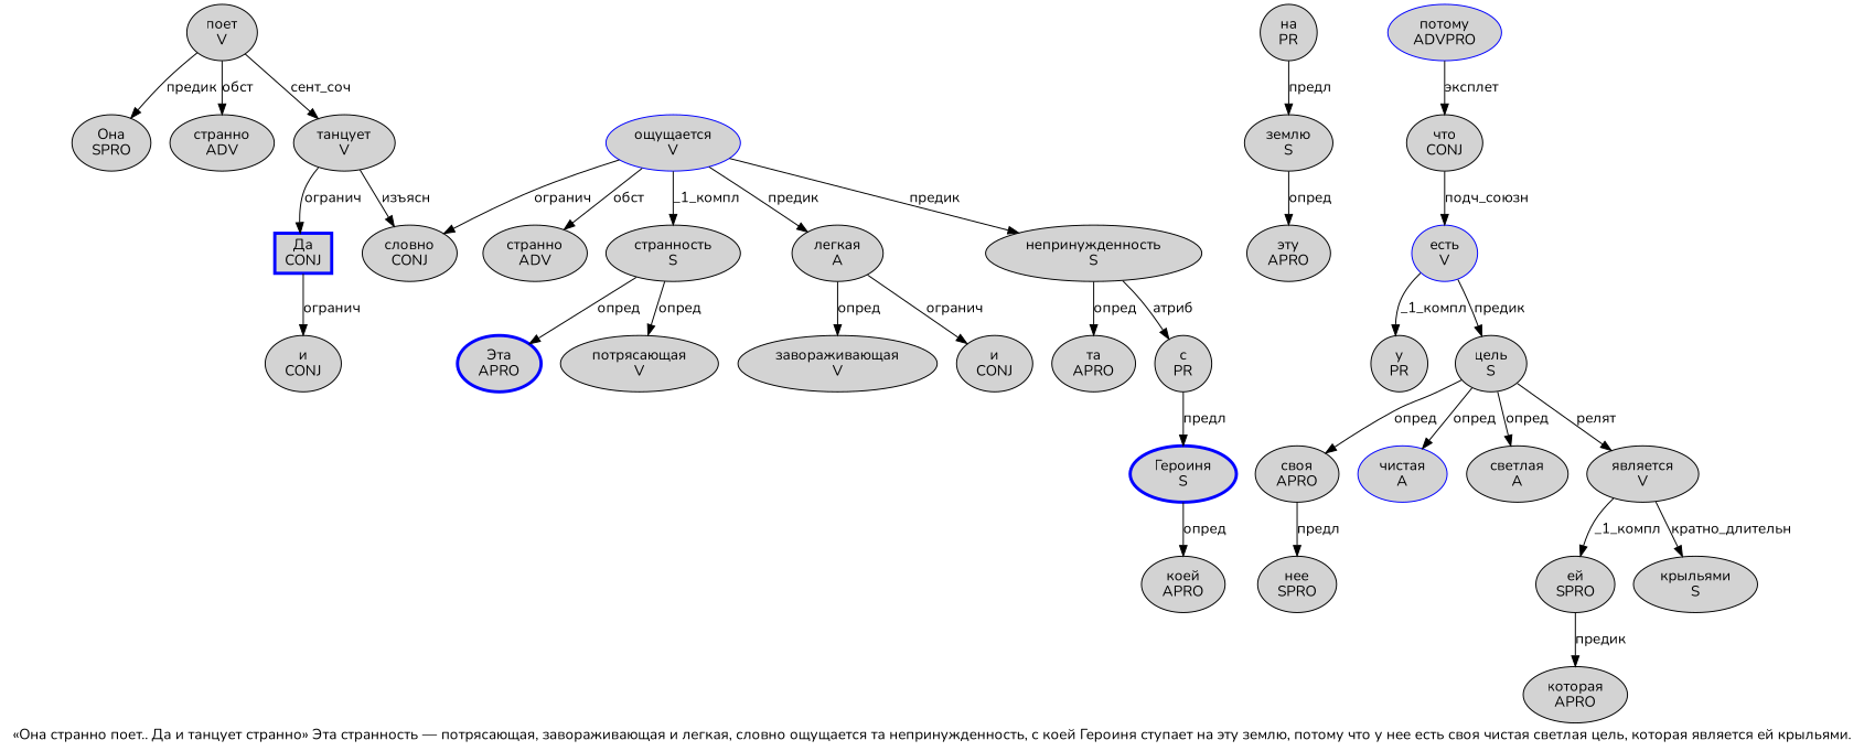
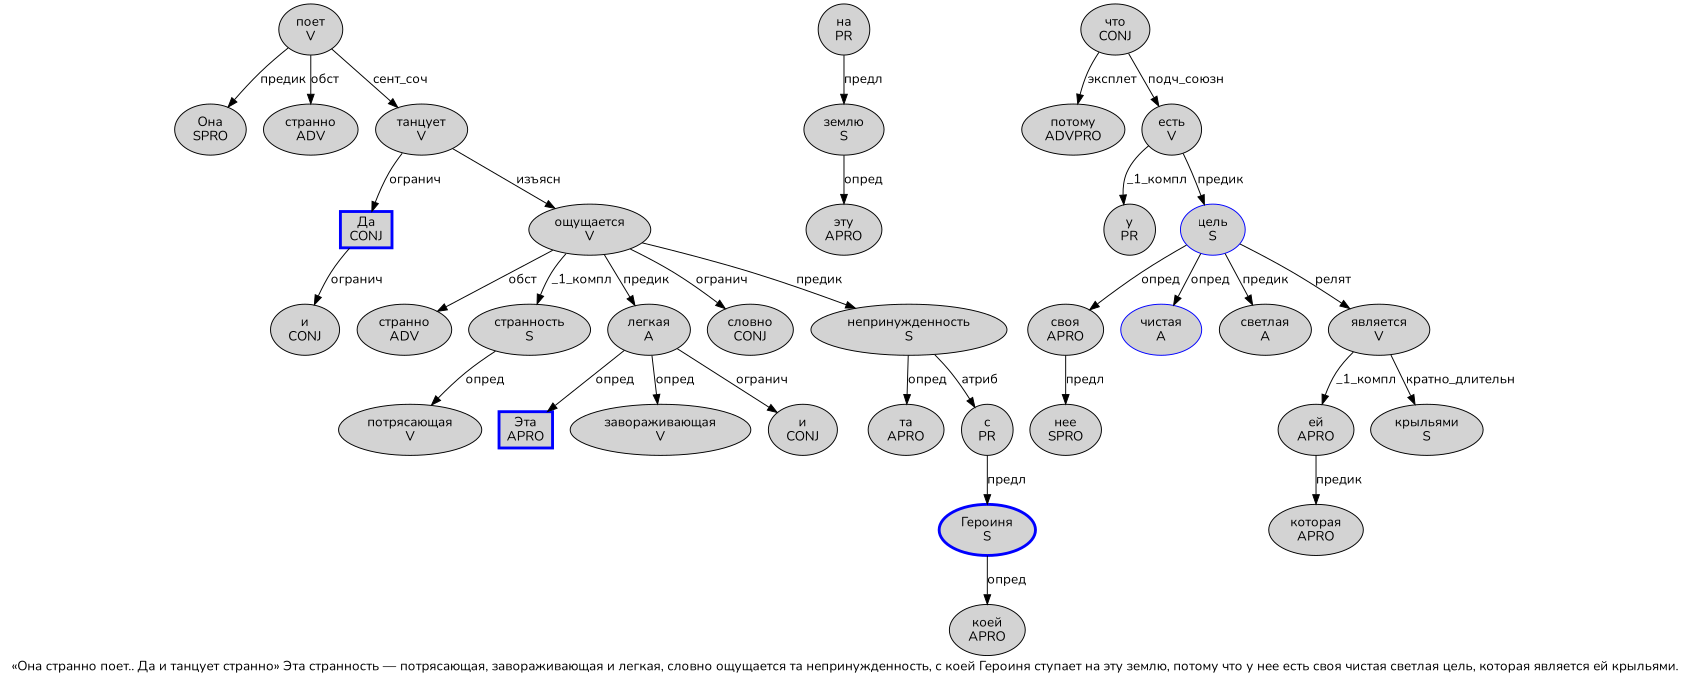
  digraph {
    fontname=Nunito
    label="«Она странно поет.. Да и танцует странно» Эта странность — потрясающая, завораживающая и легкая, словно ощущается та непринужденность, с коей Героиня ступает на эту землю, потому что у нее есть своя чистая светлая цель, которая является ей крыльями."
    node [fillcolor=lightgray fontname=Nunito penwidth=1 shape=ellipse style=filled]
    edge [fontname=Nunito]
    n1 [label="Она\nSPRO"]
    n2 [label="странно\nADV"]
    n3 [label="поет\nV"]
    n4 [label="танцует\nV"]
    n5 [color=blue label="Да\nCONJ" penwidth=3 shape=box]
-   n6 [label="ощущается\nV" color=blue]
+   n6 [label="ощущается\nV"]
    n7 [label="и\nCONJ"]
    n8 [label="странно\nADV"]
    n9 [label="странность\nS"]
    n10 [label="легкая\nA"]
    n11 [label="словно\nCONJ"]
    n12 [label="непринужденность\nS"]
-   n13 [color=blue label="Эта\nAPRO" penwidth=3]
+   n13 [color=blue label="Эта\nAPRO" penwidth=3 shape=box]
    n14 [label="потрясающая\nV"]
    n15 [label="завораживающая\nV"]
    n16 [label="и\nCONJ"]
    n17 [label="та\nAPRO"]
    n18 [label="с\nPR"]
    n19 [color=blue label="Героиня\nS" penwidth=3]
    n20 [label="коей\nAPRO"]
    n21 [label="на\nPR"]
    n22 [label="землю\nS"]
-   n23 [label="потому\nADVPRO" color=blue]
+   n23 [label="потому\nADVPRO"]
    n24 [label="что\nCONJ"]
    n25 [label="эту\nAPRO"]
-   n26 [label="есть\nV" color=blue]
+   n26 [label="есть\nV"]
    n27 [label="у\nPR"]
-   n28 [label="цель\nS"]
+   n28 [label="цель\nS" color=blue]
    n29 [label="нее\nSPRO"]
    n30 [label="своя\nAPRO"]
    n31 [color=blue label="чистая\nA"]
    n32 [label="светлая\nA"]
    n33 [label="является\nV"]
-   n34 [label="ей\nSPRO"]
+   n34 [label="ей\nAPRO"]
    n35 [label="крыльями\nS"]
    n36 [label="которая\nAPRO"]
    n3 -> n1 [label="предик"]
    n3 -> n2 [label="обст"]
    n3 -> n4 [label="сент_соч"]
    n4 -> n5 [label="огранич"]
-   n4 -> n11 [label="изъясн"]
+   n4 -> n6 [label="изъясн"]
    n5 -> n7 [label="огранич"]
    n6 -> n8 [label="обст"]
    n6 -> n9 [label="_1_компл"]
    n6 -> n10 [label="предик"]
    n6 -> n11 [label="огранич"]
    n6 -> n12 [label="предик"]
-   n9 -> n13 [label="опред"]
+   n10 -> n13 [label="опред"]
    n9 -> n14 [label="опред"]
    n10 -> n15 [label="опред"]
    n10 -> n16 [label="огранич"]
    n12 -> n17 [label="опред"]
    n12 -> n18 [label="атриб"]
    n18 -> n19 [label="предл"]
    n19 -> n20 [label="опред"]
    n21 -> n22 [label="предл"]
    n22 -> n25 [label="опред"]
-   n23 -> n24 [label="эксплет"]
+   n24 -> n23 [label="эксплет"]
    n24 -> n26 [label="подч_союзн"]
    n26 -> n27 [label="_1_компл"]
    n26 -> n28 [label="предик"]
    n28 -> n30 [label="опред"]
    n28 -> n31 [label="опред"]
-   n28 -> n32 [label="опред"]
+   n28 -> n32 [label="предик"]
    n28 -> n33 [label="релят"]
    n30 -> n29 [label="предл"]
    n33 -> n34 [label="_1_компл"]
    n33 -> n35 [label="кратно_длительн"]
    n34 -> n36 [label="предик"]
  }
